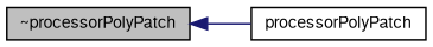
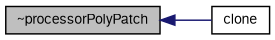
  digraph {
    rankdir=LR
    node [color=black fontname=FreeSans fontsize=10 shape=record]
    n1 [fillcolor=grey75 fontcolor=black height=0.2 label="~processorPolyPatch" style=filled width=0.4]
-   n2 [height=0.2 label=processorPolyPatch width=0.4]
+   n2 [height=0.2 label=clone width=0.4]
    n1 -> n2 [color=midnightblue dir=back fontname=FreeSans fontsize=10 labelfontname=FreeSans labelfontsize=10 style=solid]
  }
